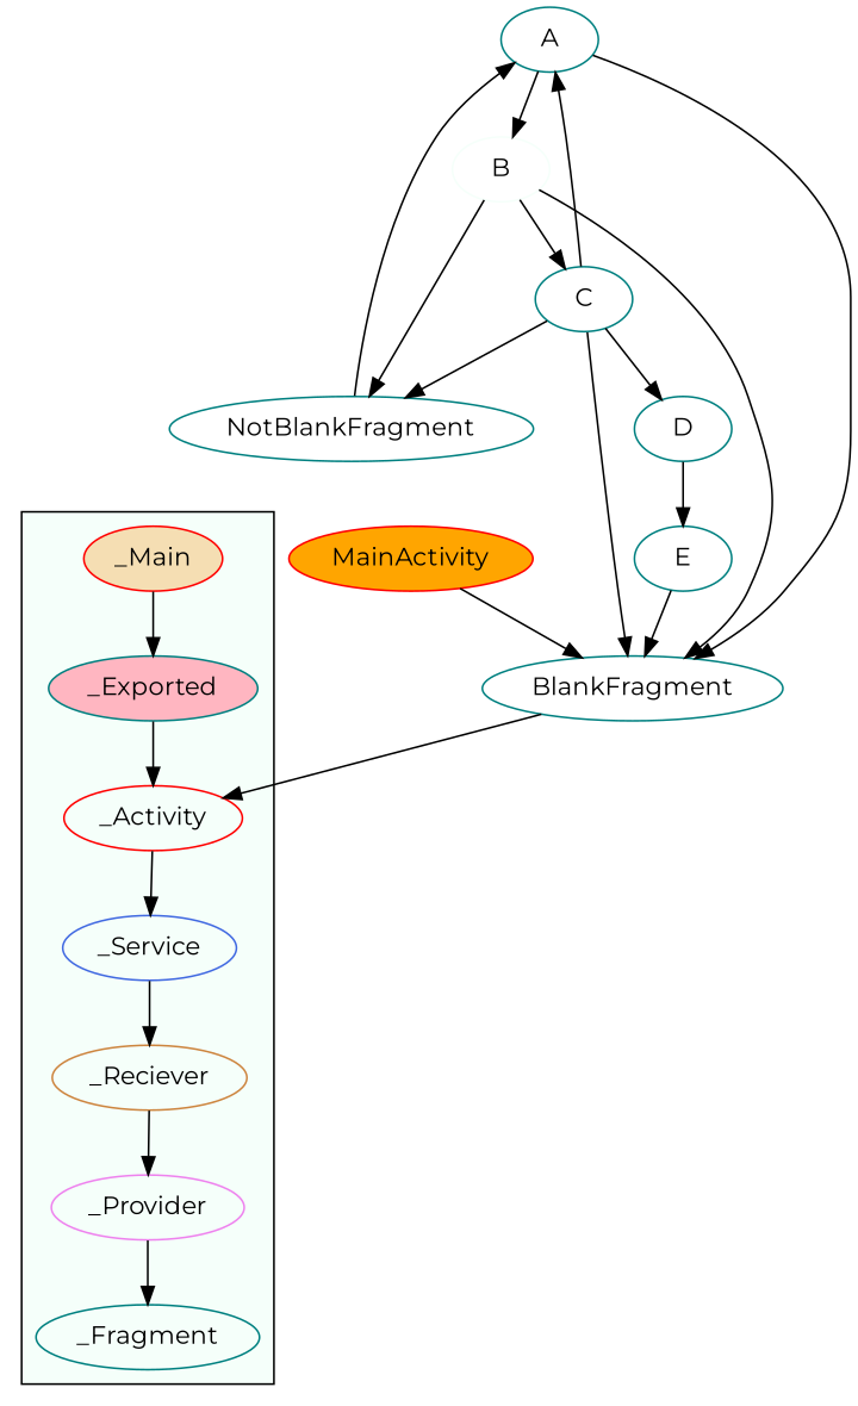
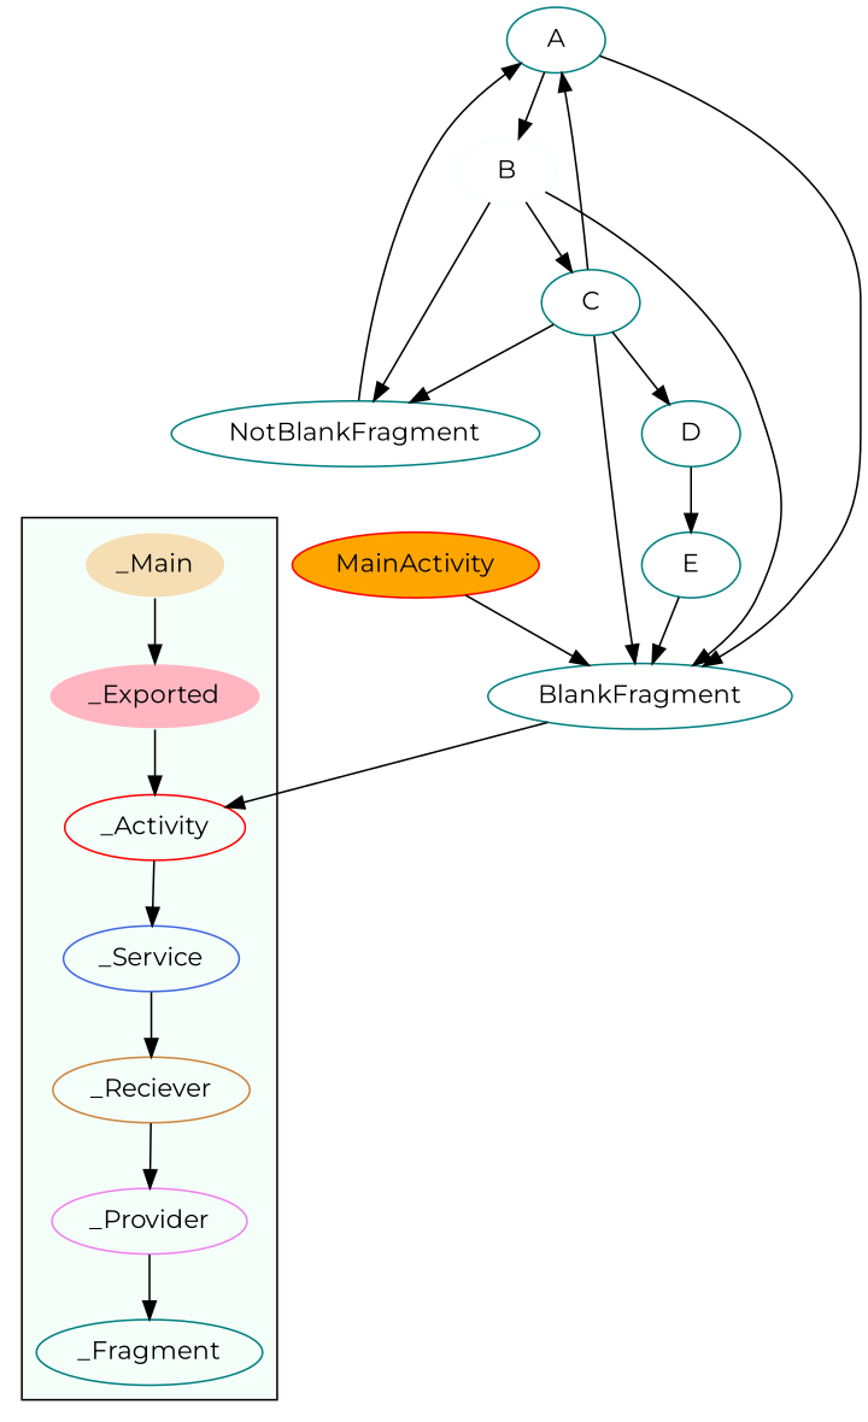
  digraph {
    fontname=Montserrat
    node [color=teal fontname=Montserrat]
    edge [fontname=Montserrat]
    _Activity [color=red]
    _Service [color=royalblue]
    _Reciever [color=peru]
    _Provider [color=violet]
    _Fragment
-   _Main [color=red fillcolor=wheat style=filled]
-   _Exported [fillcolor=lightpink style=filled]
+   _Main [color=mintcream fillcolor=wheat style=filled]
+   _Exported [color=mintcream fillcolor=lightpink style=filled]
    MainActivity [color=red fillcolor=orange style=filled]
    BlankFragment
    NotBlankFragment
    A
    B [color=mintcream]
    C
    D
    E
    subgraph cluster_1 {
      bgcolor=mintcream
      _Activity
      _Service
      _Reciever
      _Provider
      _Fragment
      _Main
      _Exported
    }
    _Activity -> _Service
    _Service -> _Reciever
    _Reciever -> _Provider
    _Provider -> _Fragment
    _Main -> _Exported
    _Exported -> _Activity
    MainActivity -> BlankFragment
    BlankFragment -> _Activity
    NotBlankFragment -> A
    A -> BlankFragment
    A -> B
    B -> BlankFragment
    B -> NotBlankFragment
    B -> C
    C -> BlankFragment
    C -> NotBlankFragment
    C -> A
    C -> D
    D -> E
    E -> BlankFragment
  }
